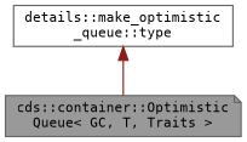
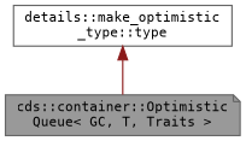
  digraph {
    fontname="DejaVu Sans Mono"
    node [color=gray40 fontname="DejaVu Sans Mono" fontsize=10 style=filled]
    n1 [fillcolor=grey60 fontcolor=black height=0.2 label="cds::container::Optimistic\lQueue\< GC, T, Traits \>" shape=note width=0.4]
-   n2 [fillcolor=white height=0.2 label="details::make_optimistic\l_queue::type" shape=box width=0.4]
+   n2 [fillcolor=white height=0.2 label="details::make_optimistic\l_type::type" shape=box width=0.4]
    n2 -> n1 [color=firebrick4 dir=back fontname="DejaVu Sans Mono" fontsize=10 labelfontname=Helvetica labelfontsize=10 style=solid]
  }
